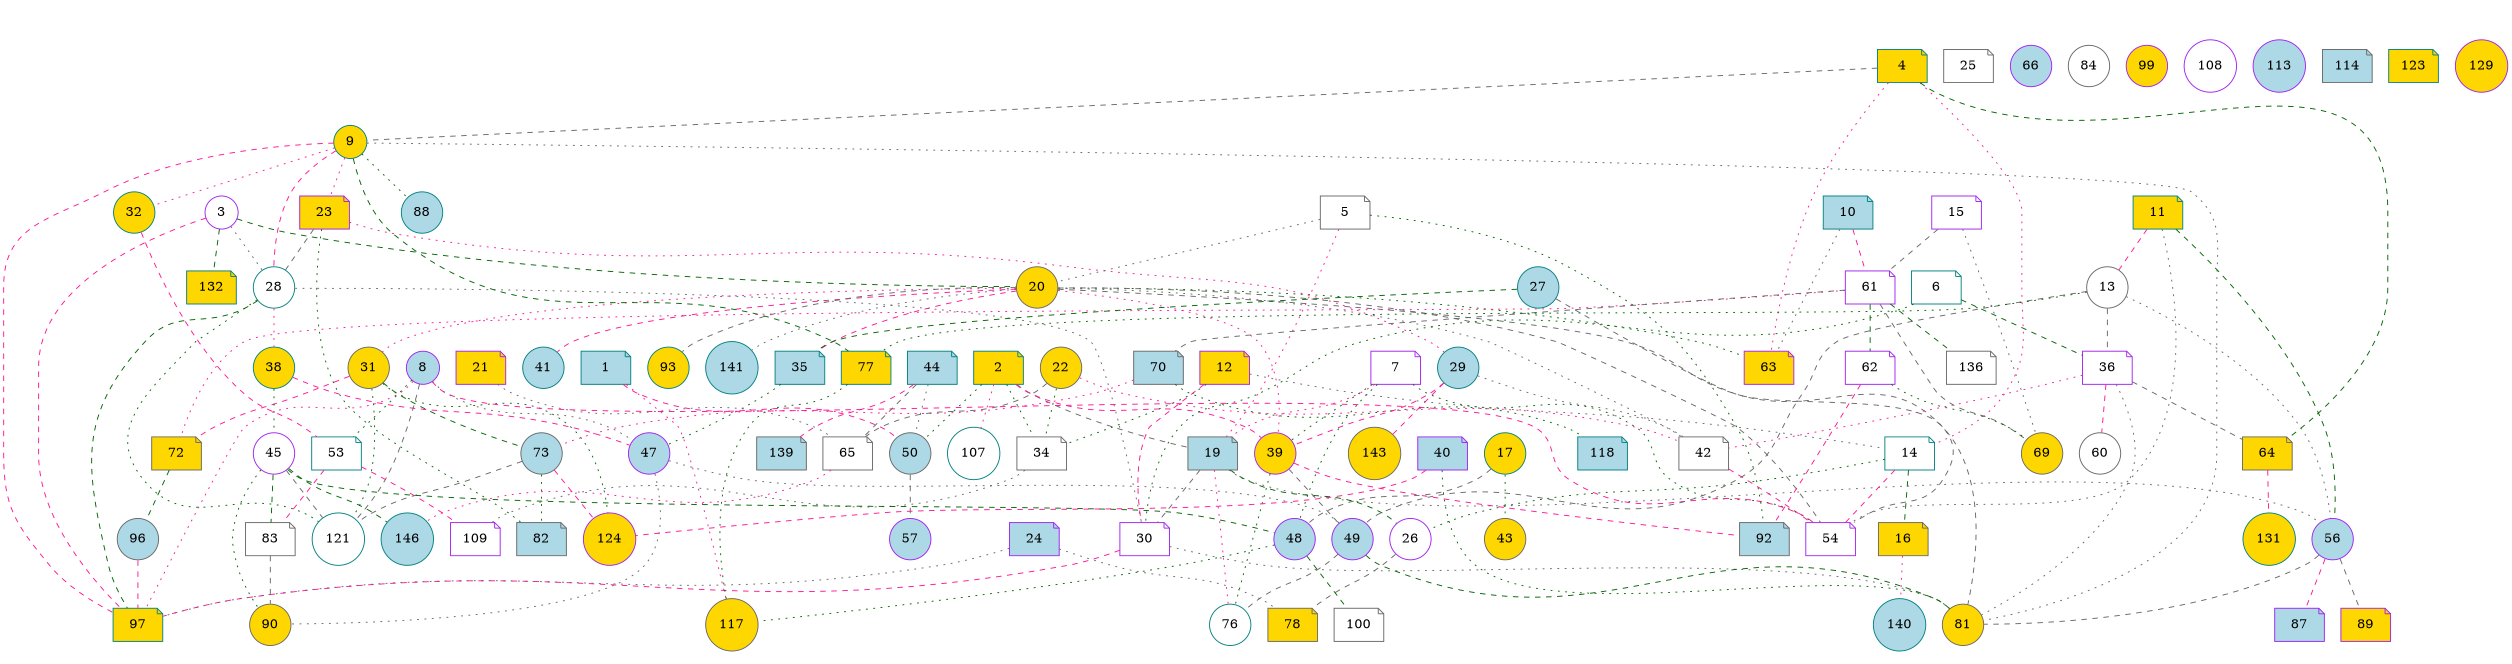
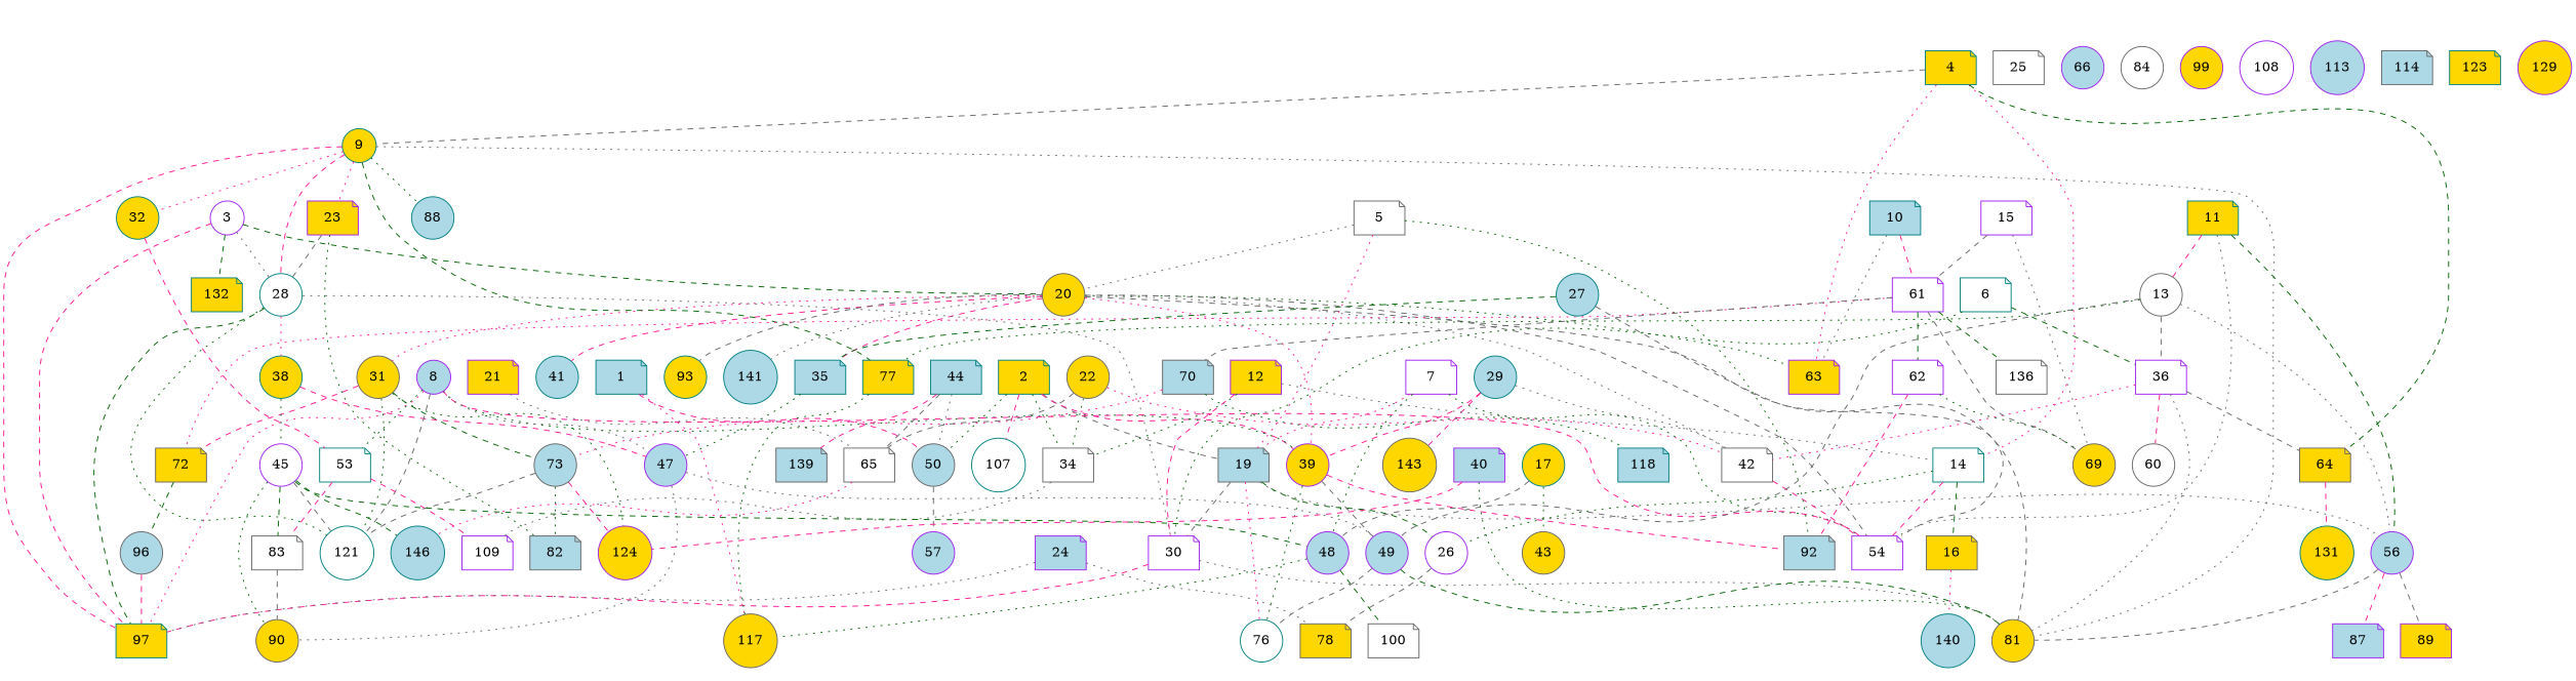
  graph {
    node [color=gray40 fillcolor=gold shape=note style=filled]
    edge [color=deeppink style=dashed]
    1 [color=teal fillcolor=lightblue super="+79"]
    50 [fillcolor=lightblue shape=circle super="+148"]
    117 [shape=circle]
    57 [color=purple fillcolor=lightblue shape=circle]
    2 [color=teal super="+105"]
    19 [fillcolor=lightblue super="+33"]
    34 [fillcolor=white super="+135"]
    39 [color=purple shape=circle super="+128"]
    107 [color=teal fillcolor=white shape=circle]
    30 [color=purple fillcolor=white super="+51"]
    56 [color=purple fillcolor=lightblue shape=circle]
    26 [color=purple fillcolor=white shape=circle]
    76 [color=teal fillcolor=white shape=circle super="+116"]
    109 [color=purple fillcolor=white]
    92 [fillcolor=lightblue]
    49 [color=purple fillcolor=lightblue shape=circle super="+52"]
    3 [color=purple fillcolor=white shape=circle super="+74"]
    20 [shape=circle super="+110"]
    28 [color=teal fillcolor=white shape=circle super="+102"]
    97 [color=teal super="+111"]
    132 [color=teal]
    63 [color=purple super="+98"]
    54 [color=purple fillcolor=white super="+133"]
    81 [shape=circle super="+138"]
    31 [shape=circle super="+120"]
    35 [color=teal fillcolor=lightblue super="+130"]
    41 [color=teal fillcolor=lightblue shape=circle]
    42 [fillcolor=white super="+94"]
    93 [color=teal shape=circle]
    141 [color=teal fillcolor=lightblue shape=circle]
    121 [color=teal fillcolor=white shape=circle]
    38 [color=teal shape=circle super="+104"]
    4 [color=teal super="+37"]
    9 [color=teal shape=circle super="+106"]
    14 [color=teal fillcolor=white super="+86"]
    64 [super="+115"]
    23 [color=purple]
    32 [color=teal shape=circle super="+46"]
    77 [color=teal]
    88 [color=teal fillcolor=lightblue shape=circle]
    16 [super="+134"]
    131 [color=teal shape=circle]
    5 [fillcolor=white super="+59"]
    6 [color=teal fillcolor=white super="+67"]
    36 [color=purple fillcolor=white super="+112"]
    60 [fillcolor=white shape=circle]
    7 [color=purple fillcolor=white super="+122"]
    48 [color=purple fillcolor=lightblue shape=circle super="+145"]
    100 [fillcolor=white]
    8 [color=purple fillcolor=lightblue shape=circle super="+18"]
    47 [color=purple fillcolor=lightblue shape=circle super="+75"]
    53 [color=teal fillcolor=white]
    90 [shape=circle]
    83 [fillcolor=white super="+137"]
    29 [color=teal fillcolor=lightblue shape=circle super="+95"]
    82 [fillcolor=lightblue]
    61 [color=purple fillcolor=white super="+147"]
    69 [shape=circle super="+85"]
    72
    62 [color=purple fillcolor=white super="+126"]
    70 [fillcolor=lightblue super="+91"]
    136 [fillcolor=white]
    10 [color=teal fillcolor=lightblue]
    13 [fillcolor=white shape=circle super="+71"]
    11 [color=teal]
    87 [color=purple fillcolor=lightblue]
    89 [color=purple super="+127"]
    12 [color=purple]
    140 [color=teal fillcolor=lightblue shape=circle]
    78 [super="+101"]
    15 [color=purple fillcolor=white super="+58"]
    43 [shape=circle super="+119"]
    17 [color=teal shape=circle]
    73 [fillcolor=lightblue shape=circle super="+103"]
    124 [color=purple shape=circle super="+149"]
    65 [fillcolor=white super="+144"]
    146 [color=teal fillcolor=lightblue shape=circle]
    21 [color=purple]
    22 [shape=circle]
    143 [shape=circle]
    24 [color=purple fillcolor=lightblue super="+80"]
    25 [fillcolor=white]
    27 [color=teal fillcolor=lightblue shape=circle]
    45 [color=purple fillcolor=white shape=circle super="+55"]
    96 [fillcolor=lightblue shape=circle]
    40 [color=purple fillcolor=lightblue super="+142"]
    44 [color=teal fillcolor=lightblue]
    139 [fillcolor=lightblue]
    118 [color=teal fillcolor=lightblue]
    66 [color=purple fillcolor=lightblue shape=circle]
    84 [fillcolor=white shape=circle]
    99 [color=purple shape=circle]
    108 [color=purple fillcolor=white shape=circle]
    113 [color=purple fillcolor=lightblue shape=circle]
    114 [fillcolor=lightblue]
    123 [color=teal]
    129 [color=purple shape=circle]
    1 -- 50
    1 -- 117 [style=dotted]
    50 -- 57 [color=gray40]
    2 -- 50 [color=darkgreen style=dotted]
    2 -- 19 [color=gray40]
    2 -- 34 [color=darkgreen style=dotted]
    2 -- 39
-   2 -- 107 [style=dotted]
+   2 -- 107
    19 -- 30 [color=gray40]
    19 -- 56 [color=gray40 style=dotted]
    19 -- 26 [color=darkgreen]
    19 -- 76 [style=dotted]
    34 -- 109 [color=gray40 style=dotted]
    39 -- 76 [color=darkgreen style=dotted]
    39 -- 92
    39 -- 49 [color=gray40]
    30 -- 97
    30 -- 81 [color=gray40 style=dotted]
    56 -- 81 [color=gray40]
    56 -- 87
    56 -- 89 [color=gray40]
    26 -- 78 [color=gray40]
    49 -- 76 [color=gray40]
    49 -- 81 [color=darkgreen]
    3 -- 20 [color=darkgreen]
    3 -- 28 [color=gray40 style=dotted]
    3 -- 97
    3 -- 132 [color=darkgreen]
    20 -- 39 [style=dotted]
    20 -- 63 [color=darkgreen style=dotted]
    20 -- 54 [color=gray40]
    20 -- 81 [color=gray40]
    20 -- 31 [style=dotted]
    20 -- 35
    20 -- 41
    20 -- 42 [color=gray40 style=dotted]
    20 -- 93 [color=gray40]
    20 -- 141 [color=gray40 style=dotted]
    28 -- 30 [color=gray40 style=dotted]
    28 -- 97 [color=darkgreen]
    28 -- 121 [color=darkgreen style=dotted]
    28 -- 38 [style=dotted]
    31 -- 121 [color=darkgreen style=dotted]
    31 -- 72
    31 -- 73 [color=darkgreen]
    31 -- 124 [color=darkgreen style=dotted weight=2]
    35 -- 47 [color=darkgreen style=dotted]
    42 -- 54
    38 -- 47
    38 -- 45 [color=darkgreen style=dotted]
    4 -- 63 [style=dotted]
    4 -- 9 [color=gray40]
    4 -- 14 [style=dotted]
    4 -- 64 [color=darkgreen]
    9 -- 28
    9 -- 97
    9 -- 81 [color=gray40 style=dotted]
    9 -- 23 [style=dotted]
    9 -- 32 [style=dotted]
    9 -- 77 [color=darkgreen]
    9 -- 88 [color=darkgreen style=dotted]
    14 -- 26 [color=darkgreen style=dotted]
    14 -- 54
    14 -- 16 [color=darkgreen]
    64 -- 131
    23 -- 28 [color=gray40]
-   23 -- 29 [style=dotted]
    23 -- 82 [color=darkgreen style=dotted]
    32 -- 53
    77 -- 117 [color=darkgreen style=dotted]
    16 -- 140 [style=dotted]
    5 -- 19 [style=dotted]
    5 -- 92 [color=darkgreen style=dotted]
    5 -- 20 [color=gray40 style=dotted]
    6 -- 30 [color=darkgreen style=dotted]
    6 -- 36 [color=darkgreen]
    36 -- 81 [color=gray40 style=dotted]
    36 -- 42 [style=dotted]
    36 -- 64 [color=gray40]
    36 -- 60
    7 -- 19 [style=dotted]
    7 -- 54 [color=darkgreen style=dotted]
    7 -- 48 [color=darkgreen style=dotted]
    48 -- 117 [color=darkgreen style=dotted]
    48 -- 100 [color=darkgreen]
-   7 -- 39 [color=darkgreen style=dotted]
+   8 -- 39 [color=darkgreen style=dotted]
    8 -- 97 [style=dotted]
    8 -- 54
    8 -- 121 [color=gray40]
    8 -- 47 [color=gray40 style=dotted]
    8 -- 53 [color=darkgreen style=dotted]
    47 -- 49 [color=gray40 style=dotted]
    47 -- 90 [color=gray40 style=dotted]
    53 -- 109
    53 -- 83
    83 -- 90 [color=gray40]
    29 -- 39
    29 -- 42 [color=gray40 style=dotted]
    29 -- 143
    61 -- 69 [color=gray40]
    61 -- 72 [style=dotted]
    61 -- 62 [color=darkgreen]
    61 -- 70 [color=gray40]
    61 -- 136 [color=darkgreen]
    72 -- 96 [color=darkgreen]
    62 -- 92
    62 -- 69 [color=darkgreen style=dotted]
    70 -- 73 [style=dotted]
    70 -- 118 [color=darkgreen style=dotted]
    10 -- 63 [color=gray40 style=dotted]
    10 -- 61
    13 -- 56 [color=gray40 style=dotted]
    13 -- 49 [color=gray40]
    13 -- 77 [color=darkgreen style=dotted]
    13 -- 36 [color=gray40]
    11 -- 56 [color=darkgreen]
    11 -- 54 [color=gray40 style=dotted]
    11 -- 13
    12 -- 34 [color=darkgreen style=dotted]
    12 -- 30
    12 -- 14 [color=gray40 style=dotted]
    15 -- 61 [color=gray40]
    15 -- 69 [color=gray40 style=dotted]
    17 -- 48 [color=gray40]
    17 -- 43 [color=darkgreen style=dotted]
    73 -- 121 [color=gray40]
    73 -- 82 [color=darkgreen style=dotted]
    73 -- 124
    65 -- 146 [style=dotted]
    21 -- 65 [color=gray40 style=dotted]
    22 -- 34 [color=darkgreen style=dotted]
    22 -- 42 [style=dotted]
    22 -- 65 [color=gray40]
    24 -- 97 [color=gray40 style=dotted]
    24 -- 78 [color=gray40 style=dotted]
    27 -- 54 [color=gray40]
    27 -- 35 [color=darkgreen]
    45 -- 121 [color=gray40]
    45 -- 48 [color=darkgreen]
    45 -- 90 [color=darkgreen style=dotted]
    45 -- 83 [color=darkgreen]
    45 -- 146 [color=darkgreen]
    96 -- 97
    40 -- 81 [color=darkgreen style=dotted]
    40 -- 124
    44 -- 50 [color=gray40 style=dotted]
    44 -- 65 [color=gray40]
    44 -- 139
  }
